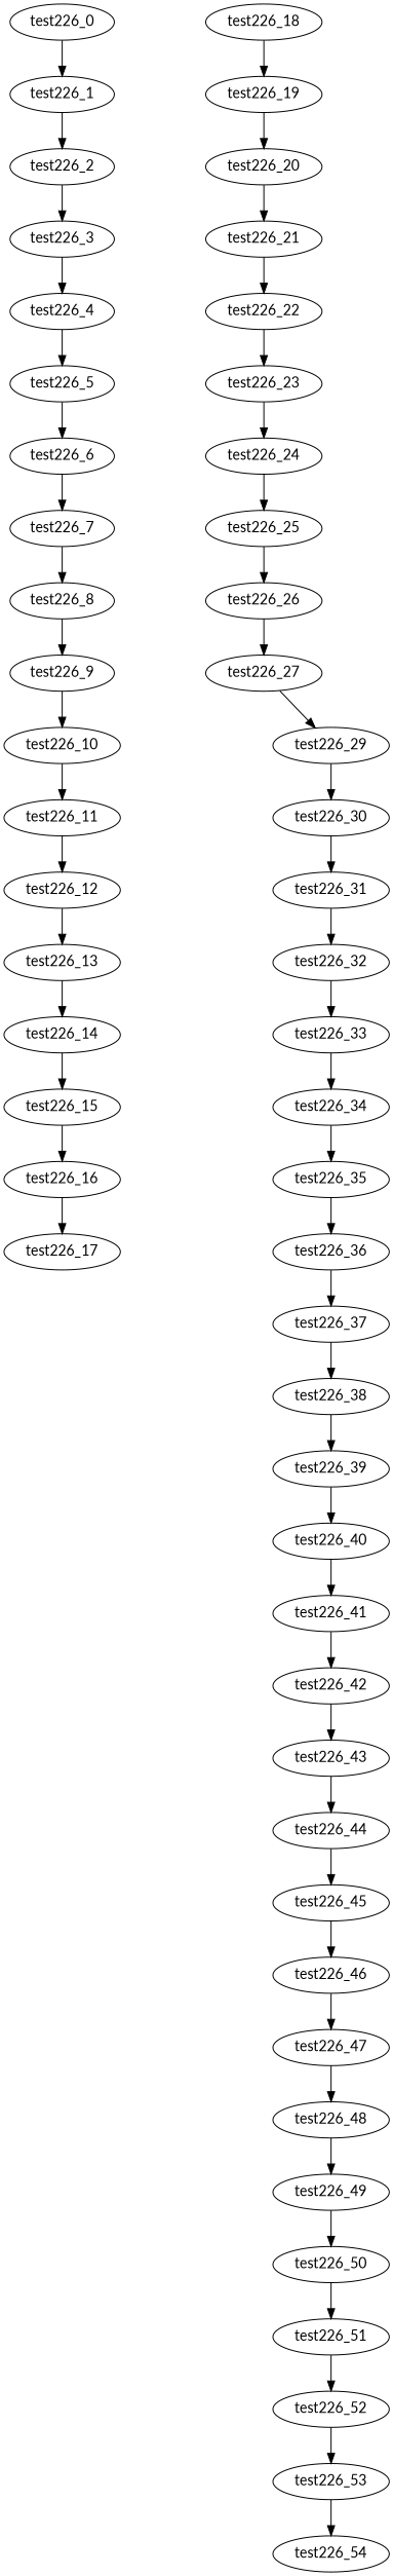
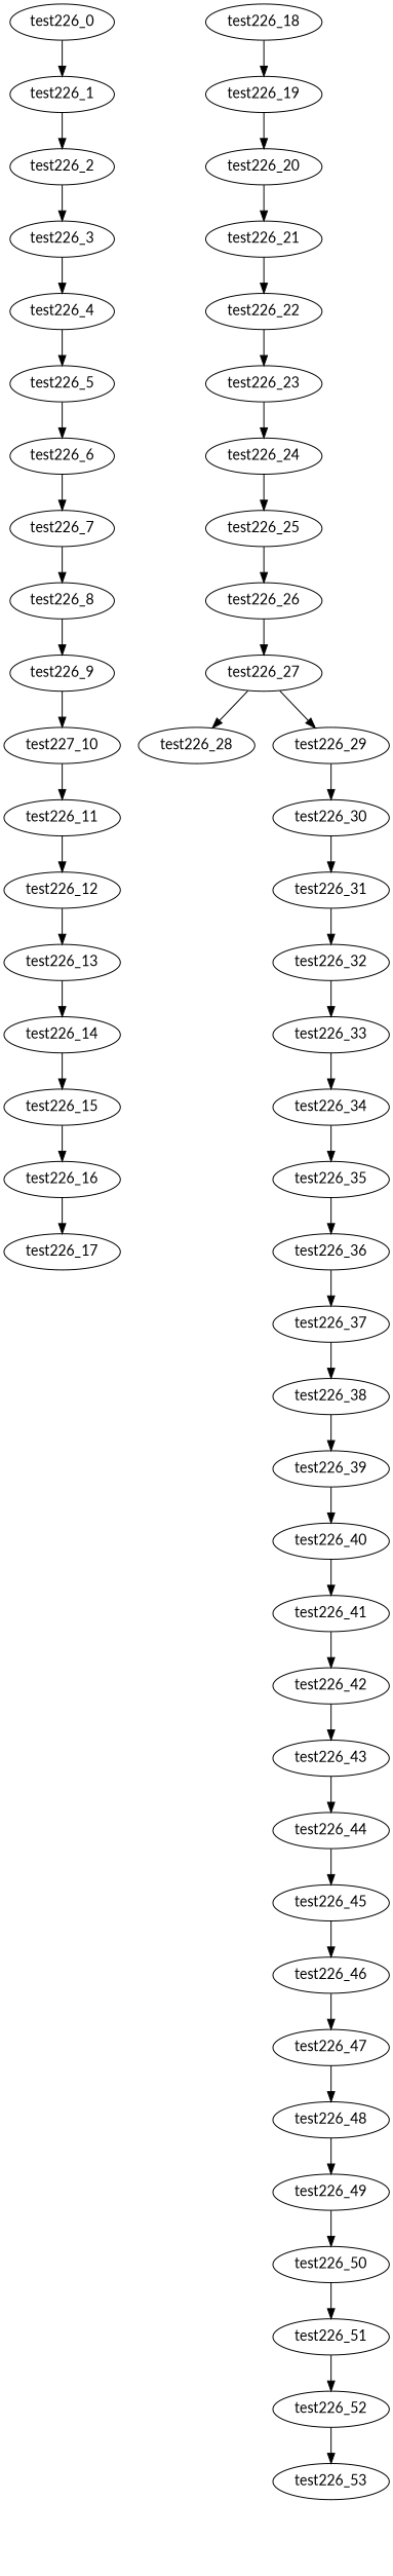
  digraph {
    fontname=Lato
    node [fontname=Lato]
    edge [fontname=Lato]
    test226_0
    test226_1
    test226_2
    test226_3
    test226_4
    test226_5
    test226_6
    test226_7
    test226_8
    test226_9
-   test226_10
+   test226_10 [label=test227_10]
    test226_11
    test226_12
    test226_13
    test226_14
    test226_15
    test226_16
    test226_17
    test226_18
    test226_19
    test226_20
    test226_21
    test226_22
    test226_23
    test226_24
    test226_25
    test226_26
    test226_27
+   test226_28
    test226_29
    test226_30
    test226_31
    test226_32
    test226_33
    test226_34
    test226_35
    test226_36
    test226_37
    test226_38
    test226_39
    test226_40
    test226_41
    test226_42
    test226_43
    test226_44
    test226_45
    test226_46
    test226_47
    test226_48
    test226_49
    test226_50
    test226_51
    test226_52
    test226_53
-   test226_54
    test226_0 -> test226_1
    test226_1 -> test226_2
    test226_2 -> test226_3
    test226_3 -> test226_4
    test226_4 -> test226_5
    test226_5 -> test226_6
    test226_6 -> test226_7
    test226_7 -> test226_8
    test226_8 -> test226_9
    test226_9 -> test226_10
    test226_10 -> test226_11
    test226_11 -> test226_12
    test226_12 -> test226_13
    test226_13 -> test226_14
    test226_14 -> test226_15
    test226_15 -> test226_16
    test226_16 -> test226_17
    test226_18 -> test226_19
    test226_19 -> test226_20
    test226_20 -> test226_21
    test226_21 -> test226_22
    test226_22 -> test226_23
    test226_23 -> test226_24
    test226_24 -> test226_25
    test226_25 -> test226_26
    test226_26 -> test226_27
+   test226_27 -> test226_28
    test226_27 -> test226_29
    test226_29 -> test226_30
    test226_30 -> test226_31
    test226_31 -> test226_32
    test226_32 -> test226_33
    test226_33 -> test226_34
    test226_34 -> test226_35
    test226_35 -> test226_36
    test226_36 -> test226_37
    test226_37 -> test226_38
    test226_38 -> test226_39
    test226_39 -> test226_40
    test226_40 -> test226_41
    test226_41 -> test226_42
    test226_42 -> test226_43
    test226_43 -> test226_44
    test226_44 -> test226_45
    test226_45 -> test226_46
    test226_46 -> test226_47
    test226_47 -> test226_48
    test226_48 -> test226_49
    test226_49 -> test226_50
    test226_50 -> test226_51
    test226_51 -> test226_52
    test226_52 -> test226_53
-   test226_53 -> test226_54
  }
